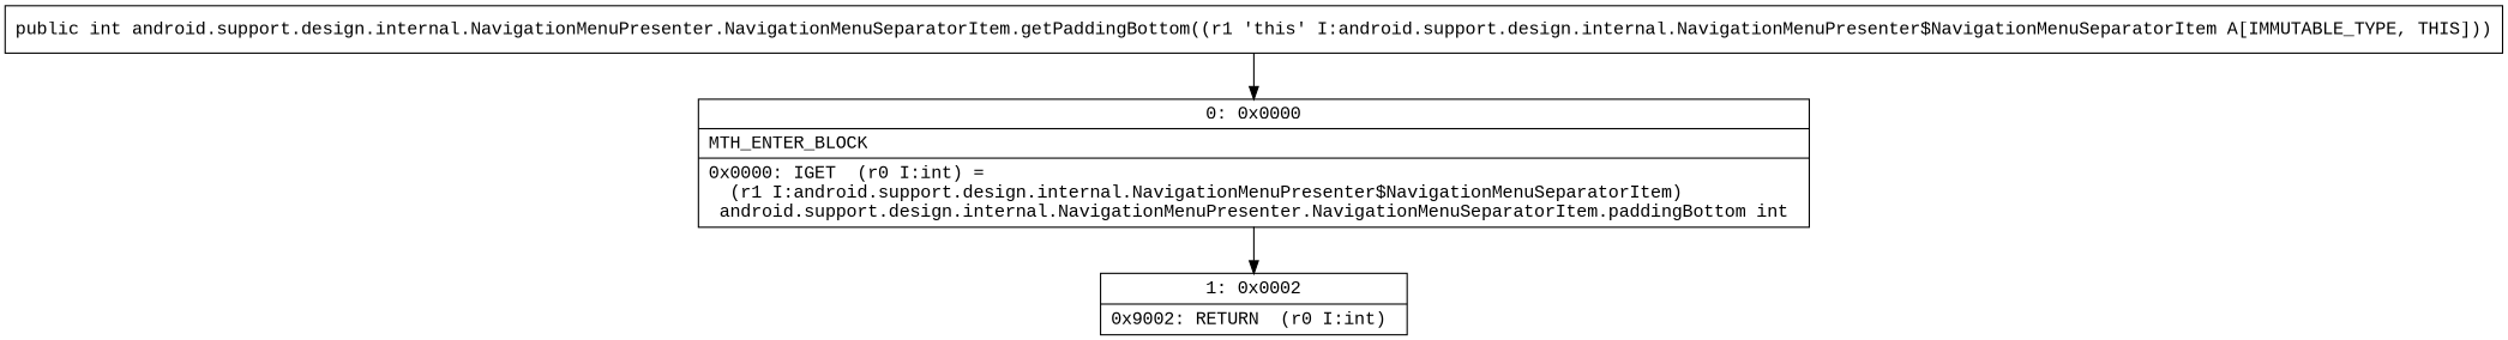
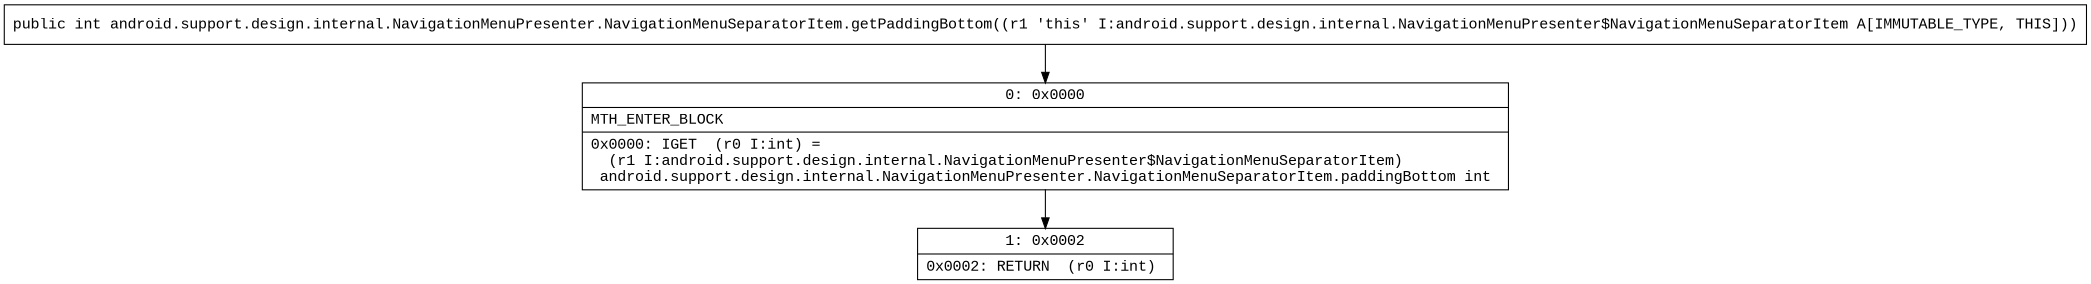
  digraph {
    fontname="Liberation Mono"
    node [shape=record fontname="Liberation Mono"]
    edge [fontname="Liberation Mono"]
    n1 [label="{0\:\ 0x0000|MTH_ENTER_BLOCK\l|0x0000: IGET  (r0 I:int) = \l  (r1 I:android.support.design.internal.NavigationMenuPresenter$NavigationMenuSeparatorItem)\l android.support.design.internal.NavigationMenuPresenter.NavigationMenuSeparatorItem.paddingBottom int \l}"]
-   n2 [label="{1\:\ 0x0002|0x9002: RETURN  (r0 I:int) \l}"]
+   n2 [label="{1\:\ 0x0002|0x0002: RETURN  (r0 I:int) \l}"]
    n3 [label="{public int android.support.design.internal.NavigationMenuPresenter.NavigationMenuSeparatorItem.getPaddingBottom((r1 'this' I:android.support.design.internal.NavigationMenuPresenter$NavigationMenuSeparatorItem A[IMMUTABLE_TYPE, THIS])) }"]
    n1 -> n2
    n3 -> n1
  }
